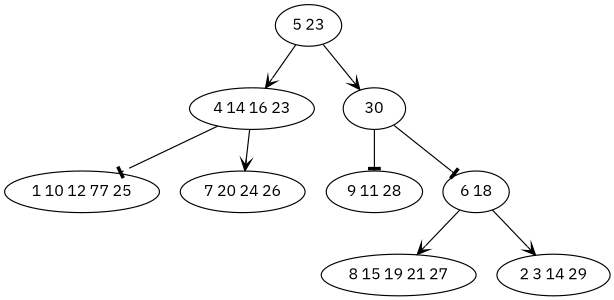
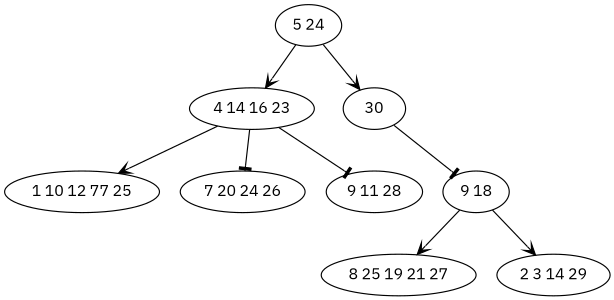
  digraph {
    fontname="IBM Plex Sans"
    node [fontname="IBM Plex Sans"]
    edge [arrowhead=vee fontname="IBM Plex Sans"]
-   n1 [label="5 23"]
+   n1 [label="5 24"]
    n2 [label="4 14 16 23"]
    n3 [label=30]
    n4 [label="1 10 12 77 25"]
    n5 [label="7 20 24 26"]
-   n6 [label="6 18"]
+   n6 [label="9 18"]
    n7 [label="9 11 28"]
-   n8 [label="8 15 19 21 27"]
+   n8 [label="8 25 19 21 27"]
    n9 [label="2 3 14 29"]
    n1 -> n2
    n1 -> n3
-   n2 -> n4 [arrowhead=tee]
-   n2 -> n5
+   n2 -> n4
+   n2 -> n5 [arrowhead=tee]
    n3 -> n6 [arrowhead=tee]
-   n3 -> n7 [arrowhead=tee]
+   n2 -> n7 [arrowhead=tee]
    n6 -> n8
    n6 -> n9
  }
